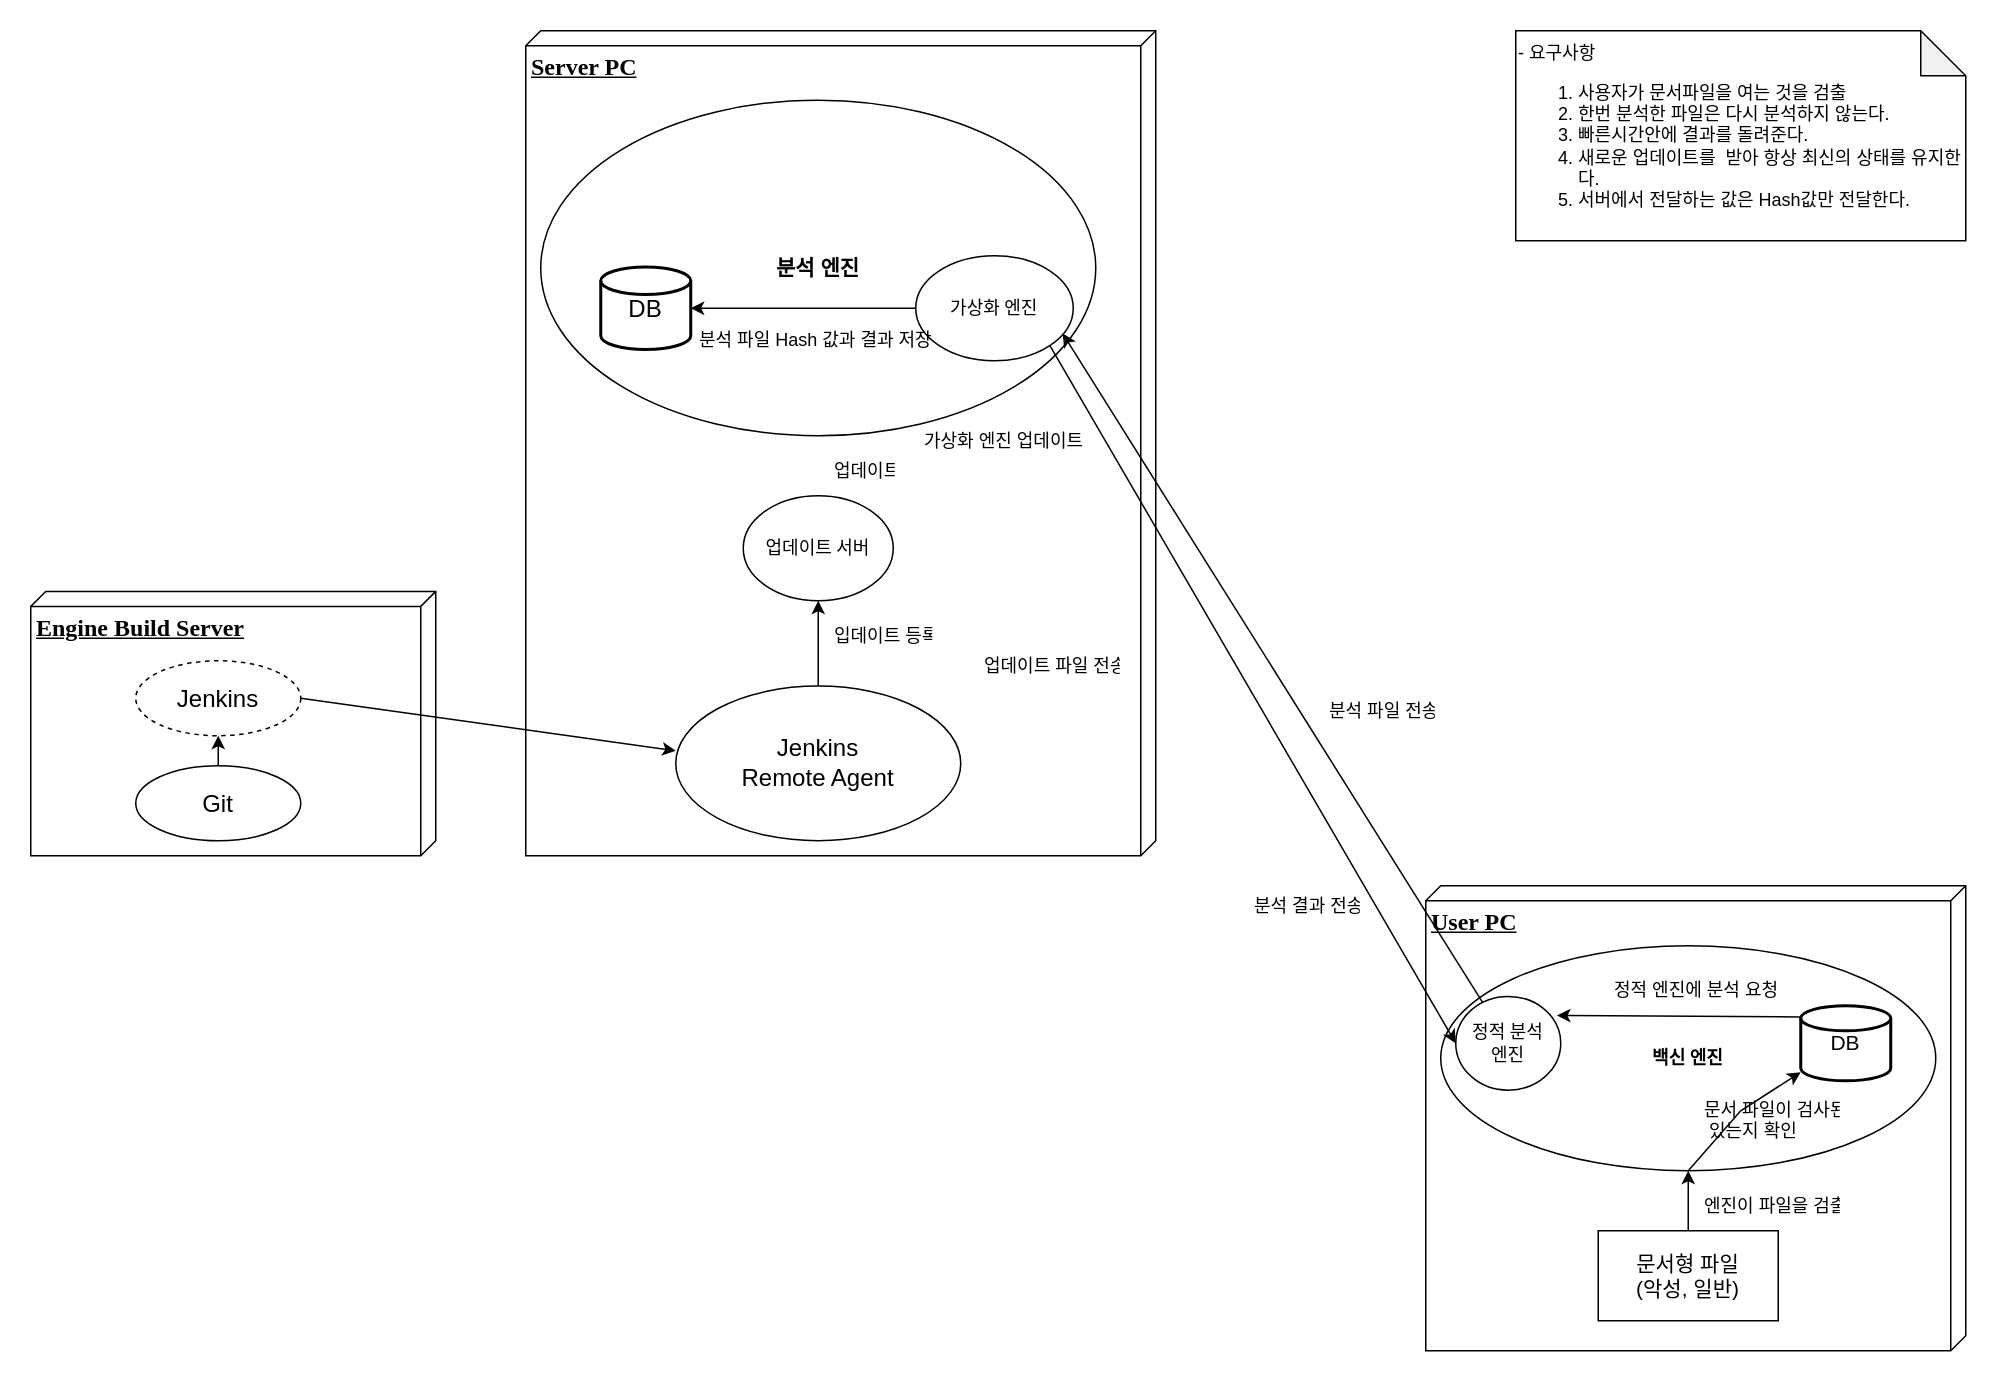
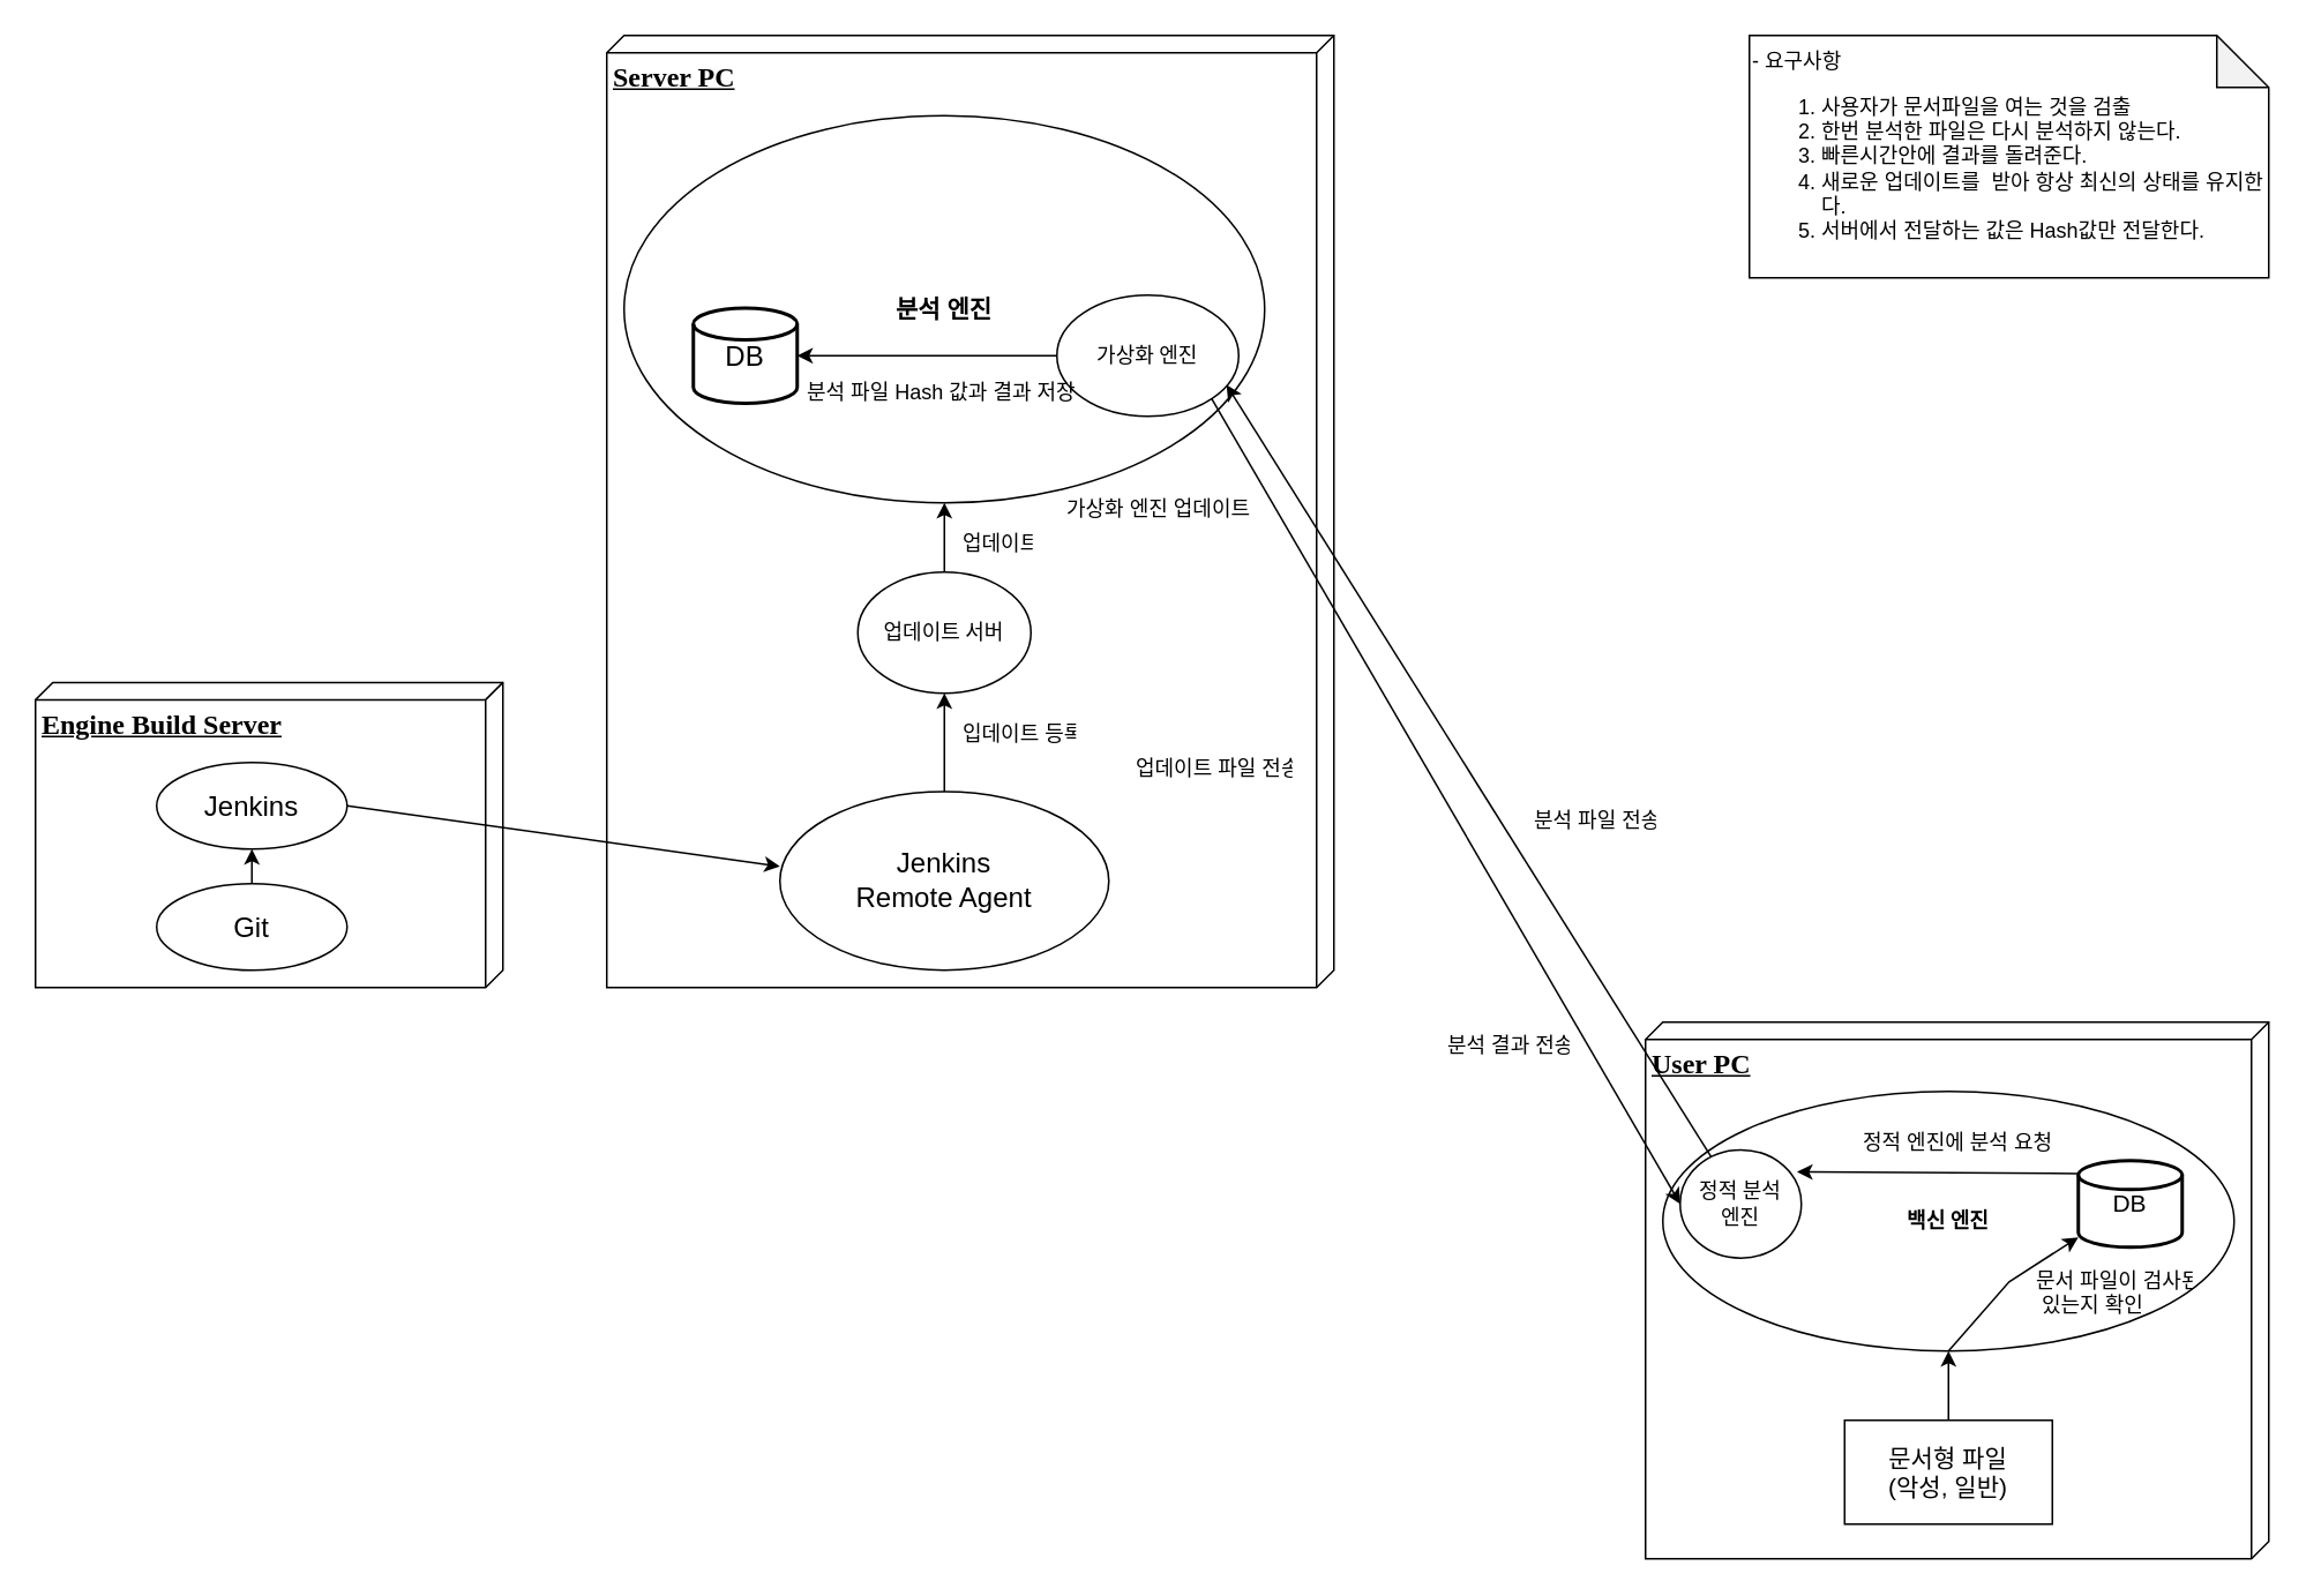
  <mxCell id="0" />
  <mxCell id="1" parent="0" />
  <mxCell id="2" value="&lt;font style=&quot;font-size: 16px;&quot;&gt;&lt;b&gt;Server PC&lt;/b&gt;&lt;/font&gt;" style="verticalAlign=top;align=left;spacingTop=8;spacingLeft=2;spacingRight=12;shape=cube;size=10;direction=south;fontStyle=4;html=1;rounded=0;shadow=0;comic=0;labelBackgroundColor=none;strokeWidth=1;fontFamily=Verdana;fontSize=12" parent="1" vertex="1"><mxGeometry x="350" y="20" width="420" height="550" as="geometry" /></mxCell>
  <mxCell id="3" value="&lt;b&gt;&lt;font style=&quot;font-size: 16px;&quot;&gt;User PC&lt;/font&gt;&lt;/b&gt;" style="verticalAlign=top;align=left;spacingTop=8;spacingLeft=2;spacingRight=12;shape=cube;size=10;direction=south;fontStyle=4;html=1;rounded=0;shadow=0;comic=0;labelBackgroundColor=none;strokeWidth=1;fontFamily=Verdana;fontSize=12" parent="1" vertex="1"><mxGeometry x="950" y="590" width="360" height="310" as="geometry" /></mxCell>
  <mxCell id="4" value="&lt;b&gt;백신 엔진&lt;/b&gt;" style="ellipse;whiteSpace=wrap;html=1;rounded=0;shadow=0;comic=0;labelBackgroundColor=none;strokeWidth=1;fontFamily=Verdana;fontSize=12;align=center;" parent="1" vertex="1"><mxGeometry x="960" y="630" width="330" height="150" as="geometry" /></mxCell>
  <mxCell id="5" value="- 요구사항&amp;nbsp;&lt;br&gt;&lt;ol&gt;&lt;li&gt;사용자가 문서파일을 여는 것을 검출&lt;/li&gt;&lt;li&gt;한번 분석한 파일은 다시 분석하지 않는다.&lt;/li&gt;&lt;li&gt;빠른시간안에 결과를 돌려준다.&lt;/li&gt;&lt;li&gt;새로운 업데이트를&amp;nbsp; 받아 항상 최신의 상태를 유지한다.&lt;/li&gt;&lt;li&gt;서버에서 전달하는 값은 Hash값만 전달한다.&lt;/li&gt;&lt;/ol&gt;" style="shape=note;whiteSpace=wrap;html=1;backgroundOutline=1;darkOpacity=0.05;align=left;" parent="1" vertex="1"><mxGeometry x="1010" y="20" width="300" height="140" as="geometry" /></mxCell>
  <mxCell id="6" value="&lt;font style=&quot;font-size: 16px;&quot;&gt;&lt;b&gt;Engine Build Server&lt;/b&gt;&lt;/font&gt;" style="verticalAlign=top;align=left;spacingTop=8;spacingLeft=2;spacingRight=12;shape=cube;size=10;direction=south;fontStyle=4;html=1;rounded=0;shadow=0;comic=0;labelBackgroundColor=none;strokeWidth=1;fontFamily=Verdana;fontSize=12" parent="1" vertex="1"><mxGeometry x="20" y="393.75" width="270" height="176.25" as="geometry" /></mxCell>
  <mxCell id="7" value="&lt;font style=&quot;font-size: 14px;&quot;&gt;DB&lt;/font&gt;" style="strokeWidth=2;html=1;shape=mxgraph.flowchart.database;whiteSpace=wrap;" parent="1" vertex="1"><mxGeometry x="1200" y="670" width="60" height="50" as="geometry" /></mxCell>
  <mxCell id="8" value="정적 분석&lt;br&gt;엔진" style="ellipse;whiteSpace=wrap;html=1;rounded=0;shadow=0;comic=0;labelBackgroundColor=none;strokeWidth=1;fontFamily=Verdana;fontSize=12;align=center;" parent="1" vertex="1"><mxGeometry x="970" y="663.75" width="70" height="62.5" as="geometry" /></mxCell>
  <mxCell id="9" value="문서형 파일&lt;br&gt;(악성, 일반)" style="rounded=0;whiteSpace=wrap;html=1;fontSize=14;" parent="1" vertex="1"><mxGeometry x="1065" y="820" width="120" height="60" as="geometry" /></mxCell>
  <mxCell id="10" value="" style="endArrow=classic;html=1;rounded=0;fontSize=14;entryX=0.5;entryY=1;entryDx=0;entryDy=0;exitX=0.5;exitY=0;exitDx=0;exitDy=0;" parent="1" source="9" target="4" edge="1"><mxGeometry width="50" height="50" relative="1" as="geometry"><mxPoint x="1070" y="800" as="sourcePoint" /><mxPoint x="1120" y="750" as="targetPoint" /></mxGeometry></mxCell>
  <mxCell id="11" value="" style="endArrow=classic;html=1;rounded=0;fontSize=14;exitX=0.5;exitY=1;exitDx=0;exitDy=0;" parent="1" source="4" target="7" edge="1"><mxGeometry width="50" height="50" relative="1" as="geometry"><mxPoint x="1075" y="770" as="sourcePoint" /><mxPoint x="1125" y="720" as="targetPoint" /><Array as="points"><mxPoint x="1160" y="740" /></Array></mxGeometry></mxCell>
- <mxCell id="12" value="엔진이 파일을 검출" style="text;strokeColor=none;fillColor=none;spacingLeft=4;spacingRight=4;overflow=hidden;rotatable=0;points=[[0,0.5],[1,0.5]];portConstraint=eastwest;fontSize=12;" parent="1" vertex="1"><mxGeometry x="1130" y="790" width="100" height="20" as="geometry" /></mxCell>
- <mxCell id="13" value="문서 파일이 검사된적&#10; 있는지 확인&#10;" style="text;strokeColor=none;fillColor=none;spacingLeft=4;spacingRight=4;overflow=hidden;rotatable=0;points=[[0,0.5],[1,0.5]];portConstraint=eastwest;fontSize=12;" parent="1" vertex="1"><mxGeometry x="1130" y="726.25" width="100" height="33.75" as="geometry" /></mxCell>
+ <mxCell id="13" value="문서 파일이 검사된적&#10; 있는지 확인&#10;" style="text;strokeColor=none;fillColor=none;spacingLeft=4;spacingRight=4;overflow=hidden;rotatable=0;points=[[0,0.5],[1,0.5]];portConstraint=eastwest;fontSize=12;" parent="1" vertex="1"><mxGeometry x="1170" y="726.25" width="100" height="33.75" as="geometry" /></mxCell>
  <mxCell id="14" value="" style="endArrow=classic;html=1;rounded=0;fontSize=14;exitX=0;exitY=0.15;exitDx=0;exitDy=0;exitPerimeter=0;entryX=0.964;entryY=0.204;entryDx=0;entryDy=0;entryPerimeter=0;" parent="1" source="7" target="8" edge="1"><mxGeometry width="50" height="50" relative="1" as="geometry"><mxPoint x="850" y="740" as="sourcePoint" /><mxPoint x="900" y="690" as="targetPoint" /></mxGeometry></mxCell>
  <mxCell id="15" value="정적 엔진에 분석 요청" style="text;strokeColor=none;fillColor=none;spacingLeft=4;spacingRight=4;overflow=hidden;rotatable=0;points=[[0,0.5],[1,0.5]];portConstraint=eastwest;fontSize=12;" parent="1" vertex="1"><mxGeometry x="1070" y="646.25" width="120" height="23.75" as="geometry" /></mxCell>
  <mxCell id="16" value="&lt;b&gt;분석 엔진&lt;/b&gt;" style="ellipse;whiteSpace=wrap;html=1;fontSize=14;" parent="1" vertex="1"><mxGeometry x="360" y="66.25" width="370" height="223.75" as="geometry" /></mxCell>
  <mxCell id="17" value="가상화 엔진" style="ellipse;whiteSpace=wrap;html=1;rounded=0;shadow=0;comic=0;labelBackgroundColor=none;strokeWidth=1;fontFamily=Verdana;fontSize=12;align=center;" parent="1" vertex="1"><mxGeometry x="610" y="170" width="105" height="70" as="geometry" /></mxCell>
  <mxCell id="18" value="업데이트 서버" style="ellipse;whiteSpace=wrap;html=1;rounded=0;shadow=0;comic=0;labelBackgroundColor=none;strokeWidth=1;fontFamily=Verdana;fontSize=12;align=center;" parent="1" vertex="1"><mxGeometry x="495" y="330" width="100" height="70" as="geometry" /></mxCell>
  <mxCell id="19" value="" style="endArrow=classic;html=1;rounded=0;fontSize=16;entryX=0.933;entryY=0.741;entryDx=0;entryDy=0;entryPerimeter=0;" parent="1" source="8" target="17" edge="1"><mxGeometry width="50" height="50" relative="1" as="geometry"><mxPoint x="960" y="480" as="sourcePoint" /><mxPoint x="640" y="290" as="targetPoint" /></mxGeometry></mxCell>
  <mxCell id="20" value="분석 파일 전송" style="text;strokeColor=none;fillColor=none;spacingLeft=4;spacingRight=4;overflow=hidden;rotatable=0;points=[[0,0.5],[1,0.5]];portConstraint=eastwest;fontSize=12;" parent="1" vertex="1"><mxGeometry x="880" y="460" width="80" height="20" as="geometry" /></mxCell>
  <mxCell id="21" value="" style="endArrow=classic;html=1;rounded=0;fontSize=16;entryX=0;entryY=0.5;entryDx=0;entryDy=0;exitX=1;exitY=1;exitDx=0;exitDy=0;" parent="1" source="17" target="8" edge="1"><mxGeometry width="50" height="50" relative="1" as="geometry"><mxPoint x="590" y="330" as="sourcePoint" /><mxPoint x="640" y="280" as="targetPoint" /></mxGeometry></mxCell>
  <mxCell id="22" value="분석 결과 전송" style="text;strokeColor=none;fillColor=none;spacingLeft=4;spacingRight=4;overflow=hidden;rotatable=0;points=[[0,0.5],[1,0.5]];portConstraint=eastwest;fontSize=12;" parent="1" vertex="1"><mxGeometry x="830" y="590" width="80" height="20" as="geometry" /></mxCell>
  <mxCell id="23" value="DB" style="strokeWidth=2;html=1;shape=mxgraph.flowchart.database;whiteSpace=wrap;fontSize=16;" parent="1" vertex="1"><mxGeometry x="400" y="177.5" width="60" height="55" as="geometry" /></mxCell>
- <mxCell id="24" value="Jenkins" style="ellipse;whiteSpace=wrap;html=1;fontSize=16;dashed=1;" parent="1" vertex="1"><mxGeometry x="90" y="440" width="110" height="50" as="geometry" /></mxCell>
+ <mxCell id="24" value="Jenkins" style="ellipse;whiteSpace=wrap;html=1;fontSize=16;" parent="1" vertex="1"><mxGeometry x="90" y="440" width="110" height="50" as="geometry" /></mxCell>
  <mxCell id="25" value="Git" style="ellipse;whiteSpace=wrap;html=1;fontSize=16;" parent="1" vertex="1"><mxGeometry x="90" y="510" width="110" height="50" as="geometry" /></mxCell>
  <mxCell id="26" value="Jenkins&lt;br&gt;Remote Agent" style="ellipse;whiteSpace=wrap;html=1;fontSize=16;" parent="1" vertex="1"><mxGeometry x="450" y="456.88" width="190" height="103.12" as="geometry" /></mxCell>
  <mxCell id="27" value="" style="endArrow=classic;html=1;rounded=0;fontSize=16;exitX=1;exitY=0.5;exitDx=0;exitDy=0;" parent="1" source="24" edge="1"><mxGeometry width="50" height="50" relative="1" as="geometry"><mxPoint x="650" y="550" as="sourcePoint" /><mxPoint x="450" y="500" as="targetPoint" /></mxGeometry></mxCell>
  <mxCell id="28" value="" style="endArrow=classic;html=1;rounded=0;fontSize=16;entryX=0.5;entryY=1;entryDx=0;entryDy=0;" parent="1" target="24" edge="1"><mxGeometry width="50" height="50" relative="1" as="geometry"><mxPoint x="145" y="510" as="sourcePoint" /><mxPoint x="190" y="570" as="targetPoint" /></mxGeometry></mxCell>
  <mxCell id="29" value="가상화 엔진 업데이트" style="text;strokeColor=none;fillColor=none;spacingLeft=4;spacingRight=4;overflow=hidden;rotatable=0;points=[[0,0.5],[1,0.5]];portConstraint=eastwest;fontSize=12;" parent="1" vertex="1"><mxGeometry x="610" y="280" width="120" height="20" as="geometry" /></mxCell>
  <mxCell id="30" value="입데이트 등록" style="text;strokeColor=none;fillColor=none;spacingLeft=4;spacingRight=4;overflow=hidden;rotatable=0;points=[[0,0.5],[1,0.5]];portConstraint=eastwest;fontSize=12;" parent="1" vertex="1"><mxGeometry x="550" y="410" width="75" height="20" as="geometry" /></mxCell>
  <mxCell id="31" value="분석 파일 Hash 값과 결과 저장" style="text;strokeColor=none;fillColor=none;spacingLeft=4;spacingRight=4;overflow=hidden;rotatable=0;points=[[0,0.5],[1,0.5]];portConstraint=eastwest;fontSize=12;" parent="1" vertex="1"><mxGeometry x="460" y="212.5" width="170" height="20" as="geometry" /></mxCell>
  <mxCell id="32" value="" style="endArrow=classic;html=1;rounded=0;fontSize=16;entryX=1;entryY=0.5;entryDx=0;entryDy=0;entryPerimeter=0;exitX=0;exitY=0.5;exitDx=0;exitDy=0;" parent="1" source="17" target="23" edge="1"><mxGeometry width="50" height="50" relative="1" as="geometry"><mxPoint x="690" y="620" as="sourcePoint" /><mxPoint x="740" y="570" as="targetPoint" /></mxGeometry></mxCell>
  <mxCell id="33" value="업데이트 파일 전송&#10;" style="text;strokeColor=none;fillColor=none;spacingLeft=4;spacingRight=4;overflow=hidden;rotatable=0;points=[[0,0.5],[1,0.5]];portConstraint=eastwest;fontSize=12;" parent="1" vertex="1"><mxGeometry x="650" y="430" width="100" height="20" as="geometry" /></mxCell>
  <mxCell id="34" value="" style="endArrow=classic;html=1;rounded=0;fontSize=16;entryX=0.5;entryY=1;entryDx=0;entryDy=0;exitX=0.5;exitY=0;exitDx=0;exitDy=0;" edge="1" parent="1" source="26" target="18"><mxGeometry width="50" height="50" relative="1" as="geometry"><mxPoint x="660" y="530" as="sourcePoint" /><mxPoint x="710" y="480" as="targetPoint" /></mxGeometry></mxCell>
+ <mxCell id="35" value="" style="endArrow=classic;html=1;rounded=0;fontSize=16;entryX=0.5;entryY=1;entryDx=0;entryDy=0;exitX=0.5;exitY=0;exitDx=0;exitDy=0;" edge="1" parent="1" source="18" target="16"><mxGeometry width="50" height="50" relative="1" as="geometry"><mxPoint x="660" y="530" as="sourcePoint" /><mxPoint x="710" y="480" as="targetPoint" /></mxGeometry></mxCell>
  <mxCell id="36" value="업데이트&#10;" style="text;strokeColor=none;fillColor=none;spacingLeft=4;spacingRight=4;overflow=hidden;rotatable=0;points=[[0,0.5],[1,0.5]];portConstraint=eastwest;fontSize=12;" vertex="1" parent="1"><mxGeometry x="550" y="300" width="50" height="20" as="geometry" /></mxCell>
